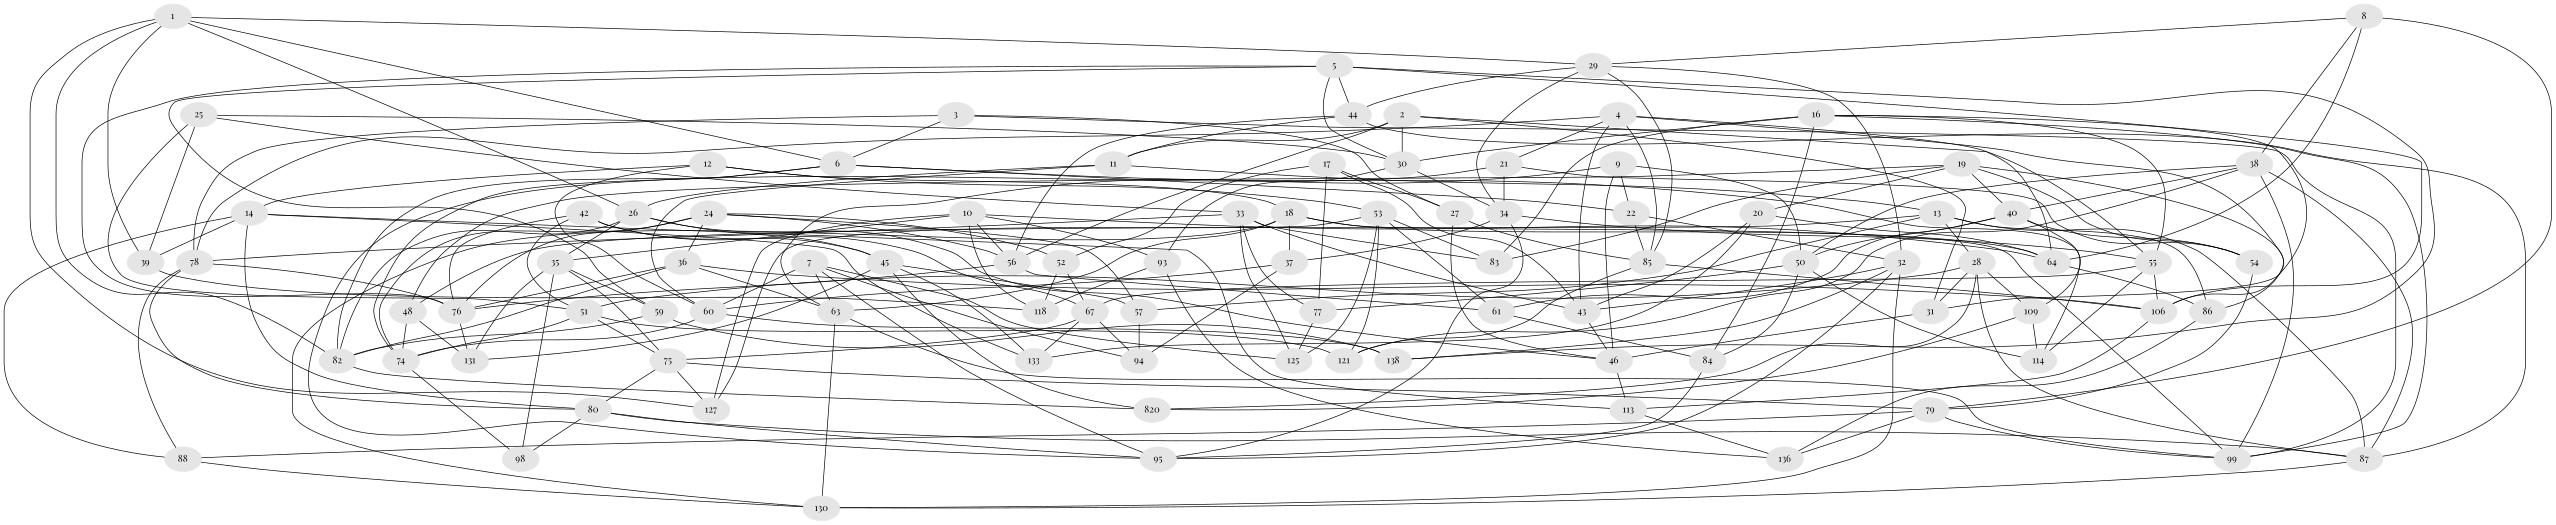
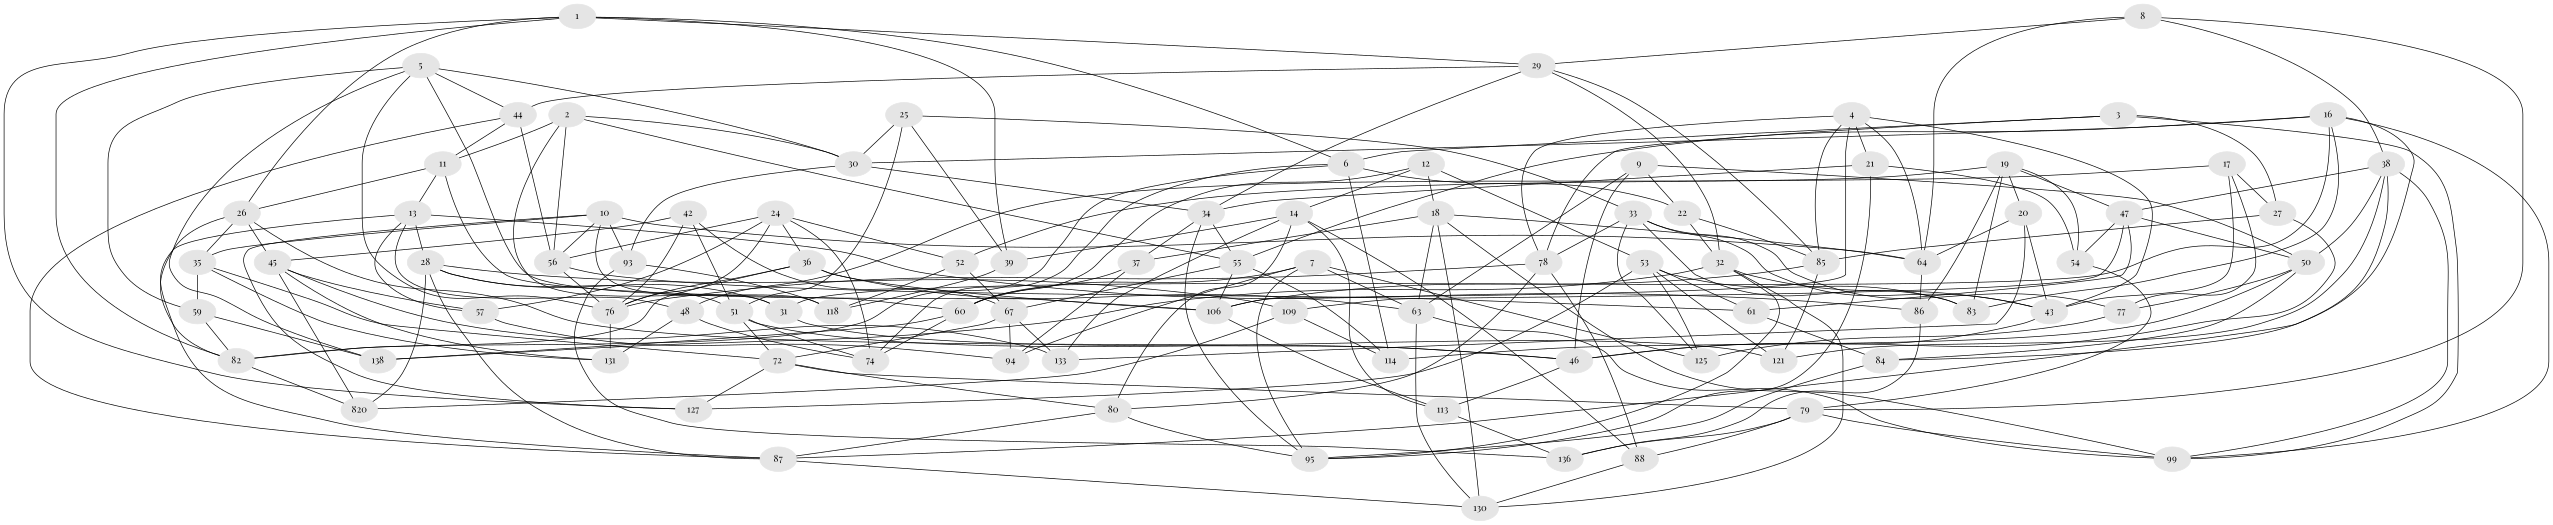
  graph {
    fontname="Playfair Display"
    node [color=gray90 fontname="Playfair Display" style=filled]
    edge [fontname="Playfair Display"]
    1 [super="+62"]
    6 [super="+23"]
    26 [super="+90"]
    29 [super="+116"]
    39
    82 [super="+110"]
    127
    22
    74 [super="+132"]
    114
    46 [super="+49"]
    35 [super="+41"]
    45 [super="+100"]
    85 [super="+104"]
    44
    34 [super="+65"]
    32 [super="+91"]
    118
    n19 [label=820]
    2 [super="+126"]
    11 [super="+69"]
    30 [super="+122"]
    31
    55 [super="+103"]
    56 [super="+92"]
    60 [super="+129"]
    13 [super="+105"]
    93
    106 [super="+112"]
    67 [super="+137"]
    76 [super="+89"]
    61
    3
    27
    n35 [label=78 super="+72"]
    99 [super="+123"]
    80 [super="+128"]
    88
    4 [super="+115"]
    21
    43 [super="+108"]
    64 [super="+68"]
    95 [super="+107"]
    54
    86
    121
    113
    5 [super="+15"]
    59
    138
    87 [super="+119"]
    131
-   98
    7 [super="+78"]
    63 [super="+73"]
    94
    125
    130
    8
    38 [super="+96"]
    79 [super="+81"]
    50 [super="+70"]
-   40 [super="+66"]
+   40 [super="+66" label=47]
    136
    9
    84
    77
    10 [super="+47"]
-   75 [super="+111"]
+   75 [super="+111" label=72]
    28 [super="+58"]
    48
    57
    14 [super="+135"]
    133
    12
    18 [super="+139"]
    53 [super="+140"]
    37
    83
    51 [super="+101"]
    109
    16 [super="+97"]
    17
    52
    19 [super="+117"]
    20
    24 [super="+134"]
    36 [super="+102"]
    25
    33 [super="+124"]
    42
    1 -- 6
    1 -- 26
    1 -- 29
    1 -- 39
    1 -- 82
    1 -- 127
    6 -- 82
    6 -- 22
    6 -- 74
    6 -- 114
    26 -- 82
    26 -- 46
    26 -- 35
    26 -- 45
    29 -- 85
    29 -- 44
    29 -- 34
    29 -- 32
    39 -- 118
    82 -- n19
    22 -- 85
    22 -- 32
-   74 -- 98
    46 -- 113
    35 -- 59
    35 -- 131
-   35 -- 98
    35 -- 75
    45 -- n19
    45 -- 131
    45 -- 57
    45 -- 133
    85 -- 106
    85 -- 121
    44 -- 11
    44 -- 56
    44 -- 87
    34 -- 55
    34 -- 95
    34 -- 37
    32 -- 43
    32 -- 95
    32 -- 138
    32 -- 130
    2 -- 11 [weight=2]
    2 -- 30
    2 -- 31
    2 -- 55
    2 -- 56
    11 -- 26
    11 -- 60
    11 -- 13
    30 -- 34
    30 -- 93
    31 -- 46
    55 -- 114
    55 -- 106
    55 -- 67
    56 -- 76
    56 -- 61
    60 -- 74
    60 -- 138
    13 -- 86
    13 -- 87
    13 -- 28
    13 -- 48
    13 -- 57
    93 -- 118
    93 -- 136
    106 -- 113
    67 -- 94
    67 -- 75
    67 -- 133
    76 -- 131
    61 -- 84
    3 -- 6
    3 -- 27
    3 -- n35
    3 -- 99
    27 -- 46
    27 -- 85
    n35 -- 76
    n35 -- 80
    n35 -- 88
    80 -- 95
    80 -- 87
-   80 -- 98
    88 -- 130
    4 -- 85
    4 -- 106
    4 -- n35
    4 -- 21
    4 -- 43
    4 -- 64
    21 -- 34
    21 -- 95
    21 -- 54
    43 -- 46
    64 -- 86
    54 -- 79
    86 -- 136
    113 -- 136
    5 -- 44
    5 -- 30
    5 -- 106
    5 -- 76
    5 -- 59
    5 -- 138
    59 -- 82
    59 -- 138
    87 -- 130
    7 -- 60
    7 -- 95
    7 -- 63
    7 -- 94
    7 -- 125
    63 -- 99
    63 -- 130
    8 -- 29
    8 -- 64
    8 -- 38
    8 -- 79
    38 -- 99
    38 -- 121
    38 -- 87
    38 -- 50
    38 -- 40
    79 -- 99
    79 -- 88
    79 -- 136
    50 -- 114
    50 -- 84
    50 -- 77
    40 -- 61
    40 -- 54
    40 -- 50
    40 -- 109
    9 -- 22
    9 -- 46
    9 -- 63
    9 -- 50
    84 -- 95
    77 -- 125
    10 -- 127
    10 -- 35
    10 -- 118
    10 -- 56
    10 -- 93
    10 -- 64
    75 -- 127
    75 -- 80
    75 -- 79
    28 -- n19
    28 -- 31
    28 -- 87
    28 -- 51
    28 -- 109
    48 -- 74
    48 -- 131
    57 -- 94
    14 -- 39
    14 -- 80
    14 -- 88
    14 -- 113
    14 -- 133
    12 -- 60
    12 -- 14
    12 -- 18
    12 -- 53
    18 -- 99
    18 -- 64
    18 -- 63
    18 -- 130
    18 -- 37
    53 -- 127
    53 -- 61
    53 -- 121
    53 -- 125
    53 -- 83
    37 -- 60
    37 -- 94
    51 -- 74
    51 -- 121
    51 -- 75
    109 -- 114
    109 -- n19
    16 -- 30
    16 -- 31
    16 -- 55
    16 -- 99
    16 -- 84
    16 -- 83
    17 -- 27
    17 -- 43
    17 -- 77
    17 -- 52
    52 -- 118
    52 -- 67
    19 -- 54
    19 -- 86
    19 -- 40
    19 -- 48
    19 -- 83
    19 -- 20
    20 -- 43
    20 -- 64
    20 -- 133
    24 -- 74
    24 -- 56
    24 -- 76
    24 -- 57
    24 -- 52
    24 -- 36
    36 -- 82
    36 -- 106
    36 -- 76
    36 -- 63
    25 -- 39
    25 -- 30
    25 -- 51
    25 -- 33
    33 -- n35
    33 -- 43
    33 -- 125
    33 -- 77
    33 -- 83
    42 -- 45
    42 -- 67
    42 -- 76
    42 -- 51
  }
